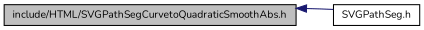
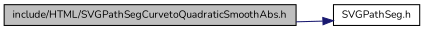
  digraph {
    rankdir=LR
    fontname=Nunito
    node [color=black fontname=Nunito fontsize=10 shape=record style=filled]
    n1 [fillcolor=grey75 fontcolor=black height=0.2 label="include/HTML/SVGPathSegCurvetoQuadraticSmoothAbs.h" width=0.4]
    n2 [fillcolor=white height=0.2 label="SVGPathSeg.h" width=0.4]
-   n2 -> n1 [color=midnightblue fontname=Nunito fontsize=10 labelfontname=Helvetica labelfontsize=10 style=solid]
+   n1 -> n2 [color=midnightblue fontname=Nunito fontsize=10 labelfontname=Helvetica labelfontsize=10 style=solid]
  }
